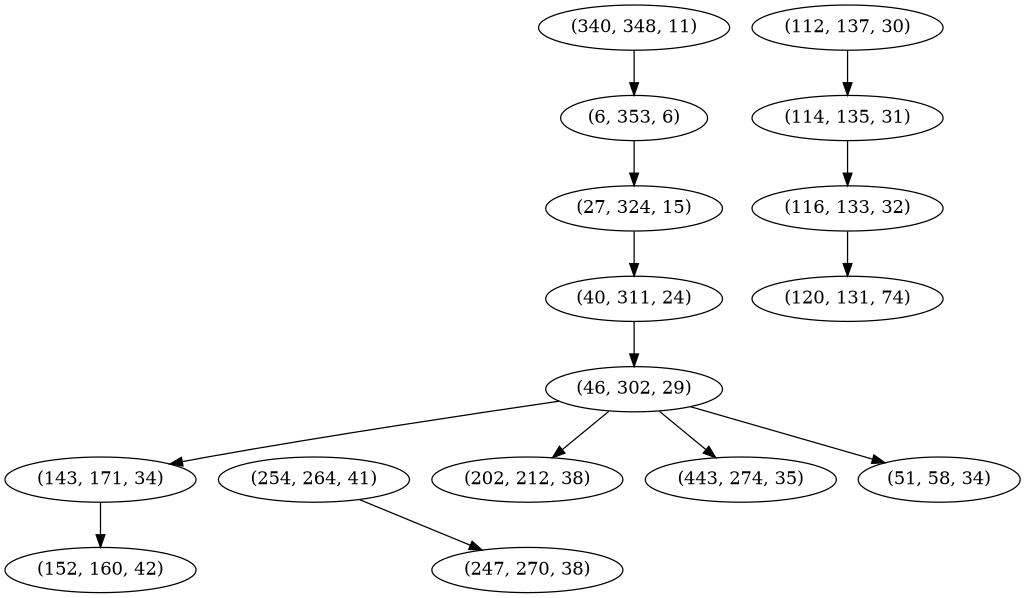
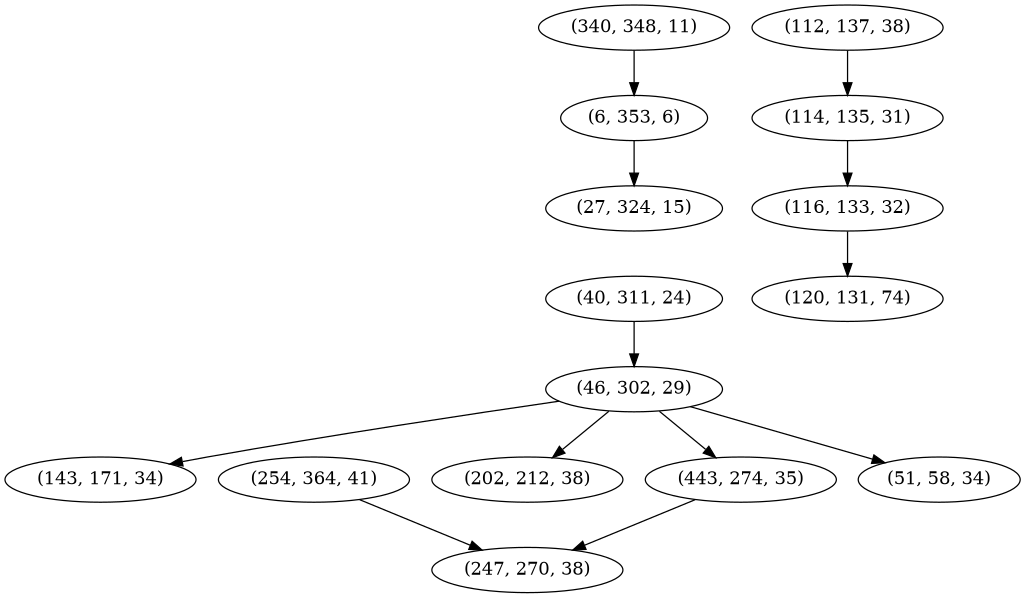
  digraph {
    fontname="DejaVu Serif"
    node [fontname="DejaVu Serif"]
    edge [fontname="DejaVu Serif"]
    "(6, 353, 6)"
    "(27, 324, 15)"
    "(40, 311, 24)"
    "(340, 348, 11)"
    "(46, 302, 29)"
    "(51, 58, 34)"
    "(143, 171, 34)"
    "(202, 212, 38)"
    n9 [label="(443, 274, 35)"]
-   "(112, 137, 30)"
+   "(112, 137, 30)" [label="(112, 137, 38)"]
    "(114, 135, 31)"
-   "(152, 160, 42)"
    "(247, 270, 38)"
    "(116, 133, 32)"
    n15 [label="(120, 131, 74)"]
-   "(254, 264, 41)"
+   "(254, 264, 41)" [label="(254, 364, 41)"]
    "(6, 353, 6)" -> "(27, 324, 15)"
-   "(27, 324, 15)" -> "(40, 311, 24)"
    "(40, 311, 24)" -> "(46, 302, 29)"
    "(340, 348, 11)" -> "(6, 353, 6)"
    "(46, 302, 29)" -> "(51, 58, 34)"
    "(46, 302, 29)" -> "(143, 171, 34)"
    "(46, 302, 29)" -> "(202, 212, 38)"
    "(46, 302, 29)" -> n9
-   "(143, 171, 34)" -> "(152, 160, 42)"
+   n9 -> "(247, 270, 38)"
    "(112, 137, 30)" -> "(114, 135, 31)"
    "(114, 135, 31)" -> "(116, 133, 32)"
    "(116, 133, 32)" -> n15
    "(254, 264, 41)" -> "(247, 270, 38)"
  }
